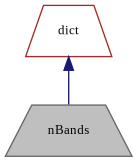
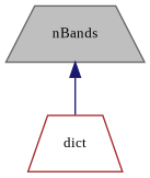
  digraph {
    rankdir=TB
    fontname="Liberation Serif"
    node [fontname="Liberation Serif" fontsize=10 shape=trapezium]
    n1 [color=gray40 fillcolor=grey75 fontcolor=black height=0.2 label=nBands style=filled width=0.4]
    n2 [color=brown height=0.2 label=dict width=0.4]
-   n2 -> n1 [color=midnightblue dir=back fontname="Liberation Serif" fontsize=10 labelfontname=Helvetica labelfontsize=10 style=solid]
+   n1 -> n2 [color=midnightblue dir=back fontname="Liberation Serif" fontsize=10 labelfontname=Helvetica labelfontsize=10 style=solid]
  }
